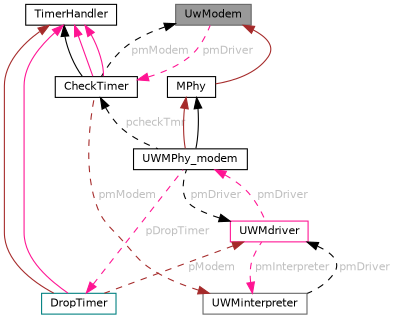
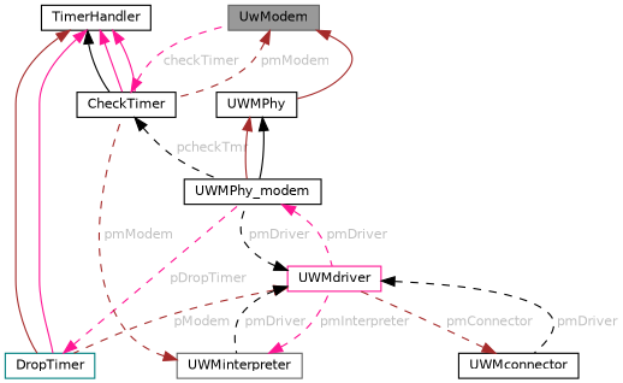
  digraph {
    node [color=black fillcolor=white fontname=Helvetica fontsize=10 shape=box style=filled]
    edge [color=brown dir=back fontcolor=grey fontname=Helvetica fontsize=10 labelfontname=Helvetica labelfontsize=10 style=dashed]
    n1 [color=gray40 fillcolor=grey60 fontcolor=black height=0.2 label=UwModem width=0.4]
    n2 [height=0.2 label=CheckTimer width=0.4]
-   n3 [height=0.2 label=MPhy width=0.4]
+   n3 [height=0.2 label=UWMPhy width=0.4]
    n4 [height=0.2 label=UWMPhy_modem width=0.4]
    n5 [color=deeppink height=0.2 label=UWMdriver width=0.4]
    n6 [height=0.2 label=TimerHandler width=0.4]
    n7 [color=teal height=0.2 label=DropTimer width=0.4]
    n8 [color=gray40 height=0.2 label=UWMinterpreter width=0.4]
-   n1 -> n2 [color=black label=" pmModem"]
+   n9 [height=0.2 label=UWMconnector width=0.4]
+   n1 -> n2 [label=" pmModem"]
    n1 -> n3 [style=solid fontcolor=""]
-   n2 -> n1 [color=deeppink label=" pmDriver"]
+   n2 -> n1 [color=deeppink label=" checkTimer"]
    n2 -> n4 [color=black label=" pcheckTmr"]
    n3 -> n4 [style=solid fontcolor=""]
    n3 -> n4 [color=black style=solid fontcolor=""]
    n4 -> n5 [color=deeppink label=" pmDriver"]
    n5 -> n4 [color=black label=" pmDriver"]
    n5 -> n7 [label=" pModem"]
    n5 -> n8 [color=black label=" pmDriver"]
+   n5 -> n9 [color=black label=" pmDriver"]
    n6 -> n2 [color=black style=solid fontcolor=""]
    n6 -> n2 [color=deeppink style=solid fontcolor=""]
    n6 -> n2 [color=deeppink style=solid fontcolor=""]
    n6 -> n7 [style=solid fontcolor=""]
    n6 -> n7 [color=deeppink style=solid fontcolor=""]
    n7 -> n4 [color=deeppink label=" pDropTimer"]
    n8 -> n2 [label=" pmModem"]
    n8 -> n5 [color=deeppink label=" pmInterpreter"]
+   n9 -> n5 [label=" pmConnector"]
  }
